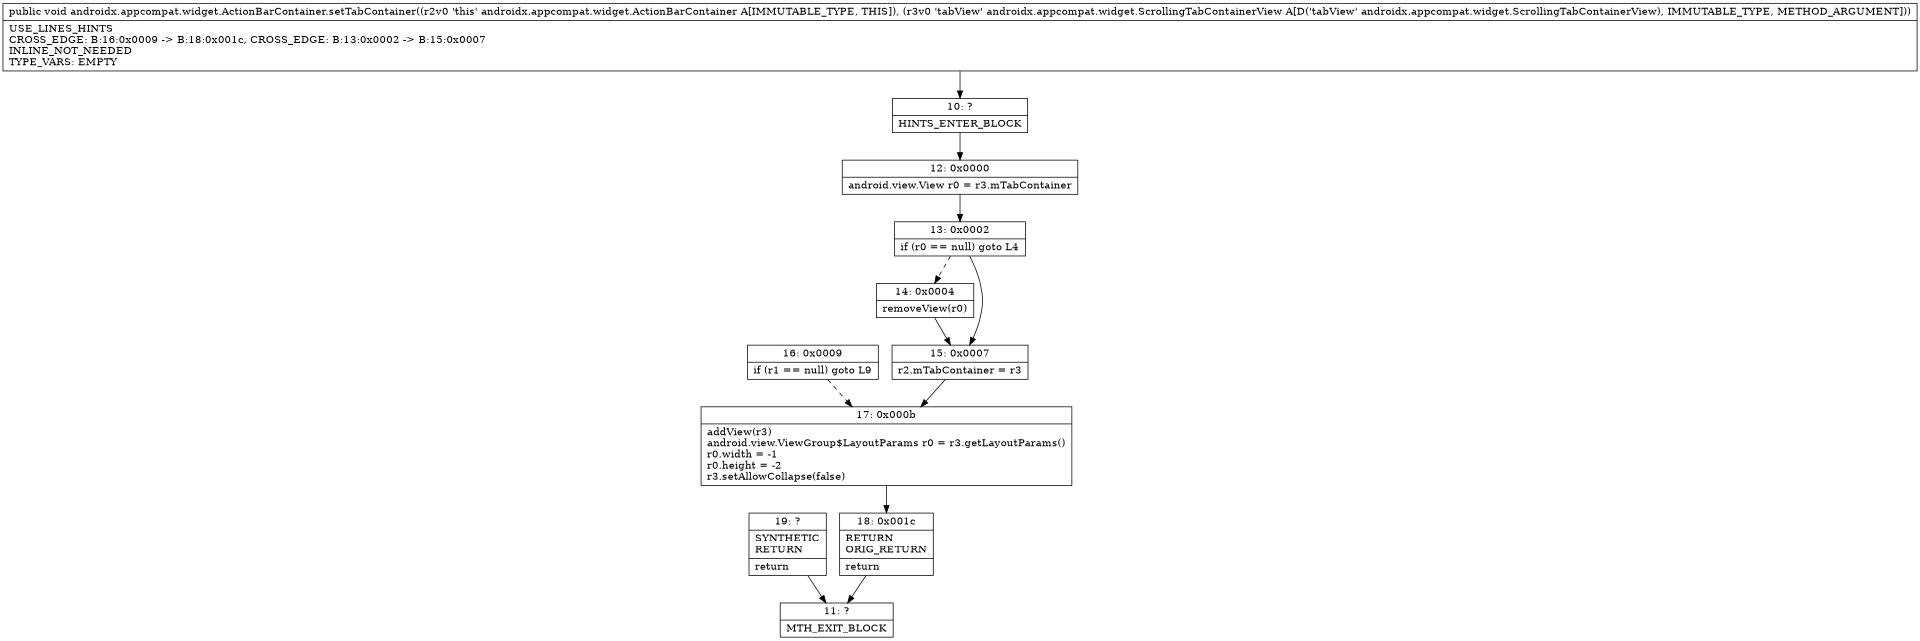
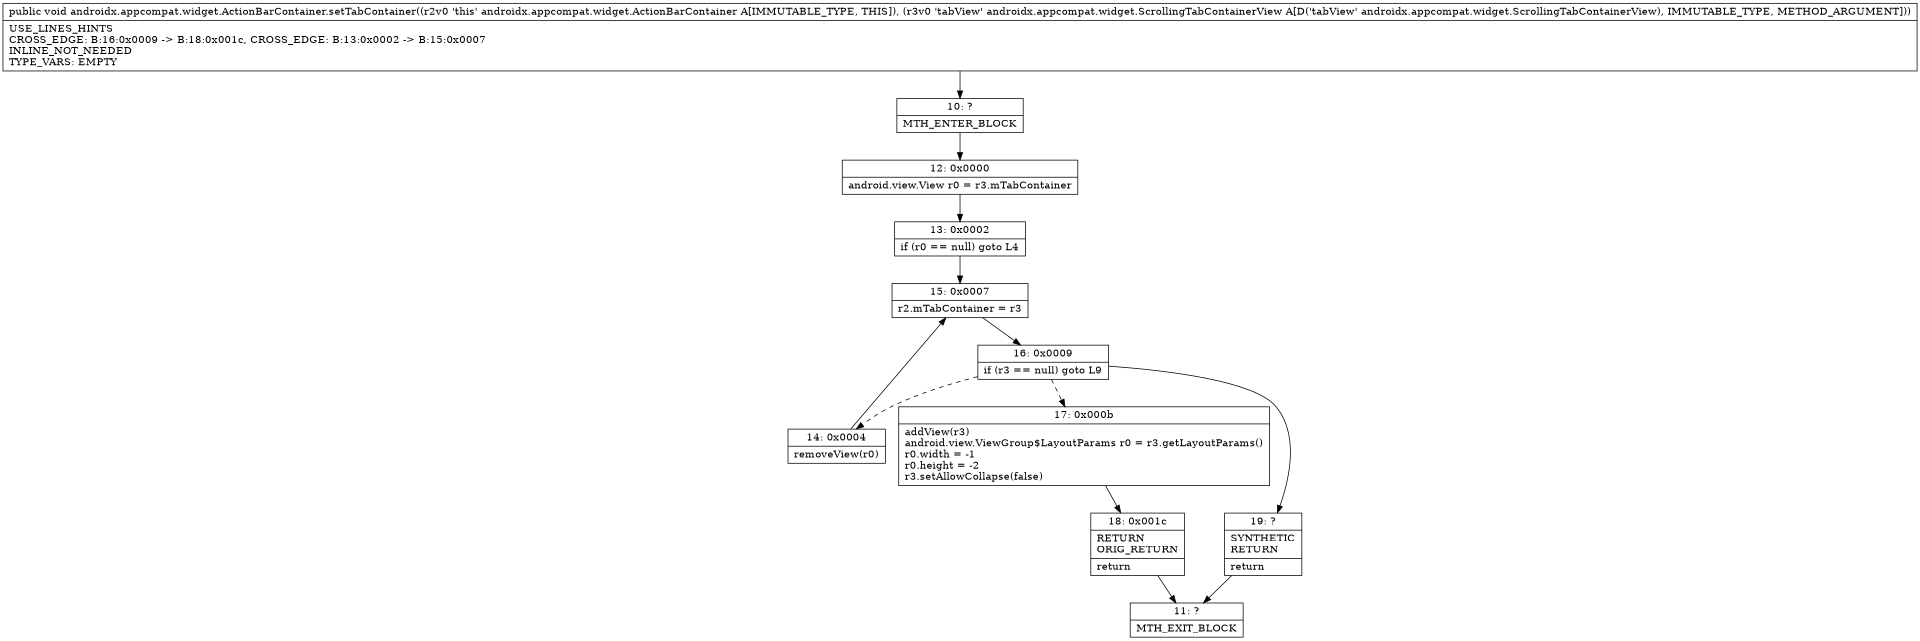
  digraph {
    node [shape=record]
-   n1 [label="{10\:\ ?|HINTS_ENTER_BLOCK\l}"]
+   n1 [label="{10\:\ ?|MTH_ENTER_BLOCK\l}"]
    n2 [label="{12\:\ 0x0000|android.view.View r0 = r3.mTabContainer\l}"]
    n3 [label="{13\:\ 0x0002|if (r0 == null) goto L4\l}"]
    n4 [label="{14\:\ 0x0004|removeView(r0)\l}"]
    n5 [label="{15\:\ 0x0007|r2.mTabContainer = r3\l}"]
-   n6 [label="{16\:\ 0x0009|if (r1 == null) goto L9\l}"]
+   n6 [label="{16\:\ 0x0009|if (r3 == null) goto L9\l}"]
    n7 [label="{17\:\ 0x000b|addView(r3)\landroid.view.ViewGroup$LayoutParams r0 = r3.getLayoutParams()\lr0.width = \-1\lr0.height = \-2\lr3.setAllowCollapse(false)\l}"]
    n8 [label="{19\:\ ?|SYNTHETIC\lRETURN\l|return\l}"]
    n9 [label="{18\:\ 0x001c|RETURN\lORIG_RETURN\l|return\l}"]
    n10 [label="{11\:\ ?|MTH_EXIT_BLOCK\l}"]
    n11 [label="{public void androidx.appcompat.widget.ActionBarContainer.setTabContainer((r2v0 'this' androidx.appcompat.widget.ActionBarContainer A[IMMUTABLE_TYPE, THIS]), (r3v0 'tabView' androidx.appcompat.widget.ScrollingTabContainerView A[D('tabView' androidx.appcompat.widget.ScrollingTabContainerView), IMMUTABLE_TYPE, METHOD_ARGUMENT]))  | USE_LINES_HINTS\lCROSS_EDGE: B:16:0x0009 \-\> B:18:0x001c, CROSS_EDGE: B:13:0x0002 \-\> B:15:0x0007\lINLINE_NOT_NEEDED\lTYPE_VARS: EMPTY\l}"]
    n1 -> n2
    n2 -> n3
-   n3 -> n4 [style=dashed]
+   n6 -> n4 [style=dashed]
    n3 -> n5
    n4 -> n5
-   n5 -> n7
+   n5 -> n6
    n6 -> n7 [style=dashed]
+   n6 -> n8
    n7 -> n9
    n8 -> n10
    n9 -> n10
    n11 -> n1
  }
